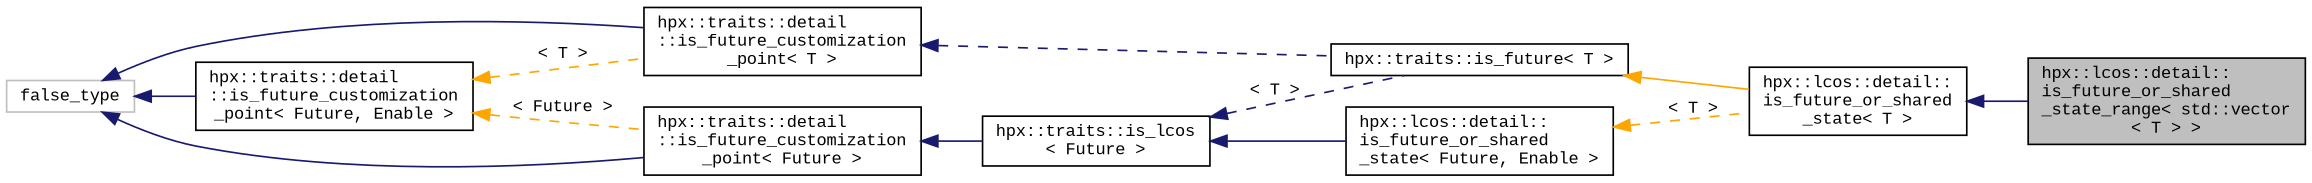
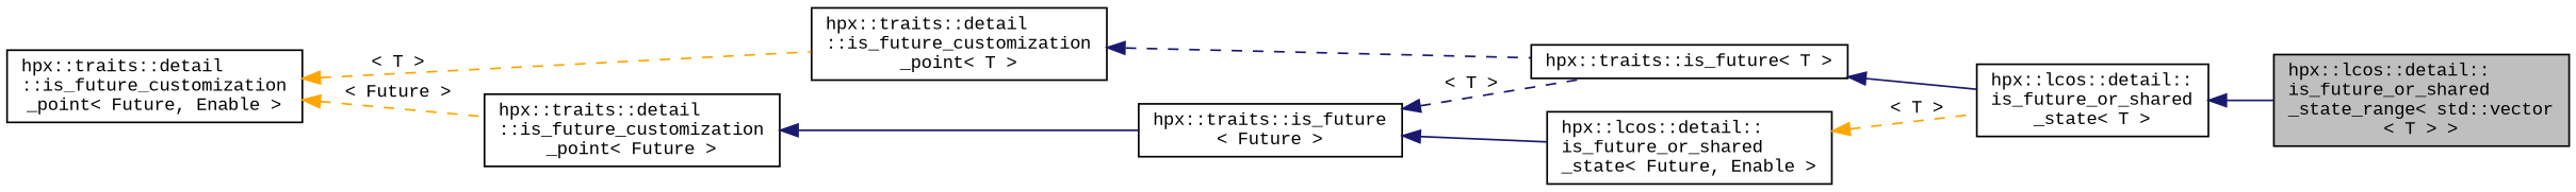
  digraph {
    fontname="Liberation Mono"
    rankdir=LR
    node [color=black fillcolor=white fontname="Liberation Mono" fontsize=10 shape=record style=filled]
    edge [color=midnightblue dir=back fontname="Liberation Mono" fontsize=10 labelfontname=Helvetica labelfontsize=10 style=solid]
    n1 [fillcolor=grey75 fontcolor=black height=0.2 label="hpx::lcos::detail::\lis_future_or_shared\l_state_range\< std::vector\l\< T \> \>" width=0.4]
    n2 [height=0.2 label="hpx::lcos::detail::\lis_future_or_shared\l_state\< T \>" width=0.4]
    n3 [height=0.2 label="hpx::traits::is_future\< T \>" width=0.4]
    n4 [height=0.2 label="hpx::traits::detail\l::is_future_customization\l_point\< T \>" width=0.4]
-   n5 [color=grey75 height=0.2 label=false_type width=0.4]
    n6 [height=0.2 label="hpx::traits::detail\l::is_future_customization\l_point\< Future, Enable \>" width=0.4]
    n7 [height=0.2 label="hpx::traits::detail\l::is_future_customization\l_point\< Future \>" width=0.4]
-   n8 [height=0.2 label="hpx::traits::is_lcos\l\< Future \>" width=0.4]
+   n8 [height=0.2 label="hpx::traits::is_future\l\< Future \>" width=0.4]
    n9 [height=0.2 label="hpx::lcos::detail::\lis_future_or_shared\l_state\< Future, Enable \>" width=0.4]
    n2 -> n1
-   n3 -> n2 [color=orange]
+   n3 -> n2
    n4 -> n3 [style=dashed]
-   n5 -> n4
-   n5 -> n6
-   n5 -> n7
    n6 -> n4 [color=orange label=" \< T \>" style=dashed]
    n6 -> n7 [color=orange label=" \< Future \>" style=dashed]
    n7 -> n8
    n8 -> n3 [label=" \< T \>" style=dashed]
    n8 -> n9
    n9 -> n2 [color=orange label=" \< T \>" style=dashed]
  }
